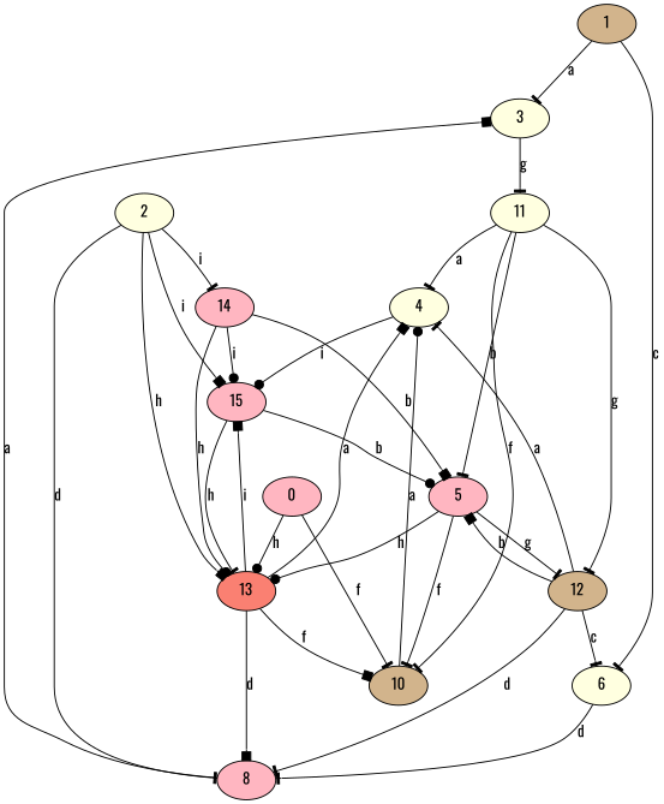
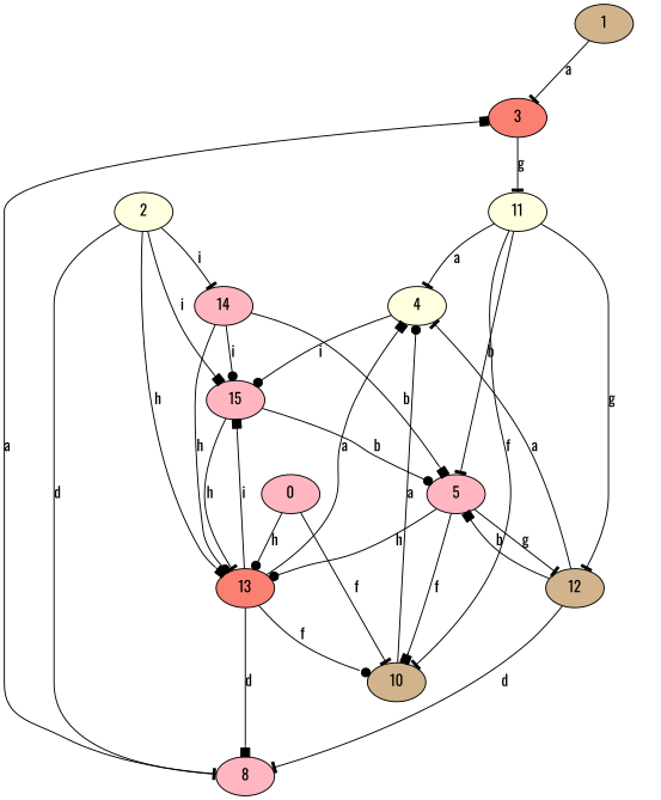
  strict digraph {
    fontname=Oswald
    node [fillcolor=lightpink fontname=Oswald style=filled]
    edge [arrowhead=tee fontname=Oswald]
-   3 [fillcolor=lightyellow]
+   3 [fillcolor=salmon]
    11 [fillcolor=lightyellow]
    4 [fillcolor=lightyellow]
    5
    10 [fillcolor=tan]
    12 [fillcolor=tan]
    15
    13 [fillcolor=salmon]
    8
-   6 [fillcolor=lightyellow]
    0
    14
    1 [fillcolor=tan]
    2 [fillcolor=lightyellow]
    3 -> 11 [label=g]
    11 -> 4 [label=a]
    11 -> 5 [label=b]
    11 -> 10 [label=f]
    11 -> 12 [label=g]
    4 -> 15 [arrowhead=dot label=i]
-   5 -> 10 [label=f]
+   5 -> 10 [arrowhead=box label=f]
    5 -> 12 [label=g]
    5 -> 13 [arrowhead=dot label=h]
    10 -> 4 [arrowhead=dot label=a]
    12 -> 4 [label=a]
    12 -> 5 [arrowhead=box label=b]
    12 -> 8 [label=d]
-   12 -> 6 [label=c]
    15 -> 5 [arrowhead=dot label=b]
    15 -> 13 [label=h]
    13 -> 4 [arrowhead=box label=a]
-   13 -> 10 [arrowhead=box label=f]
+   13 -> 10 [arrowhead=dot label=f]
    13 -> 15 [arrowhead=box label=i]
    13 -> 8 [arrowhead=box label=d]
    8 -> 3 [arrowhead=box label=a]
-   6 -> 8 [label=d]
    0 -> 10 [label=f]
    0 -> 13 [arrowhead=dot label=h]
    14 -> 5 [arrowhead=box label=b]
    14 -> 15 [arrowhead=dot label=i]
    14 -> 13 [arrowhead=dot label=h]
    1 -> 3 [label=a]
-   1 -> 6 [label=c]
    2 -> 15 [arrowhead=box label=i]
    2 -> 13 [arrowhead=box label=h]
    2 -> 8 [label=d]
    2 -> 14 [label=i]
  }
